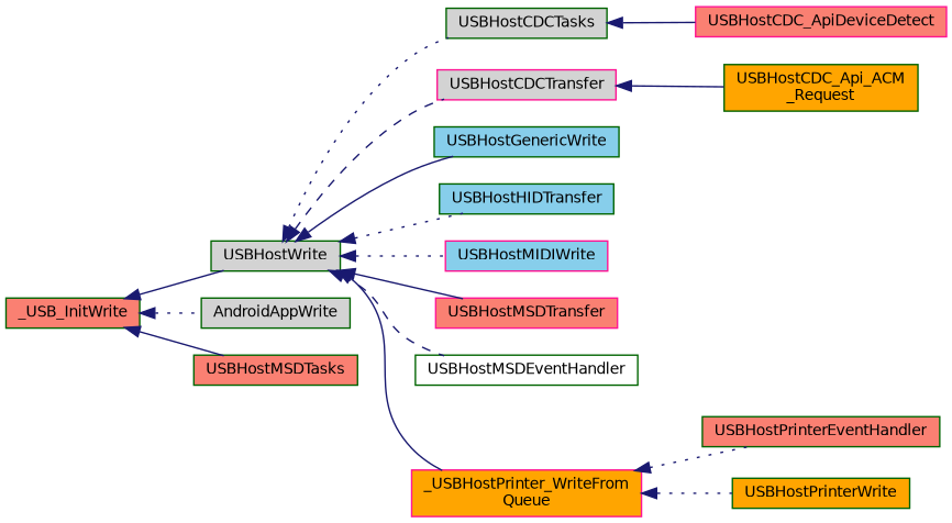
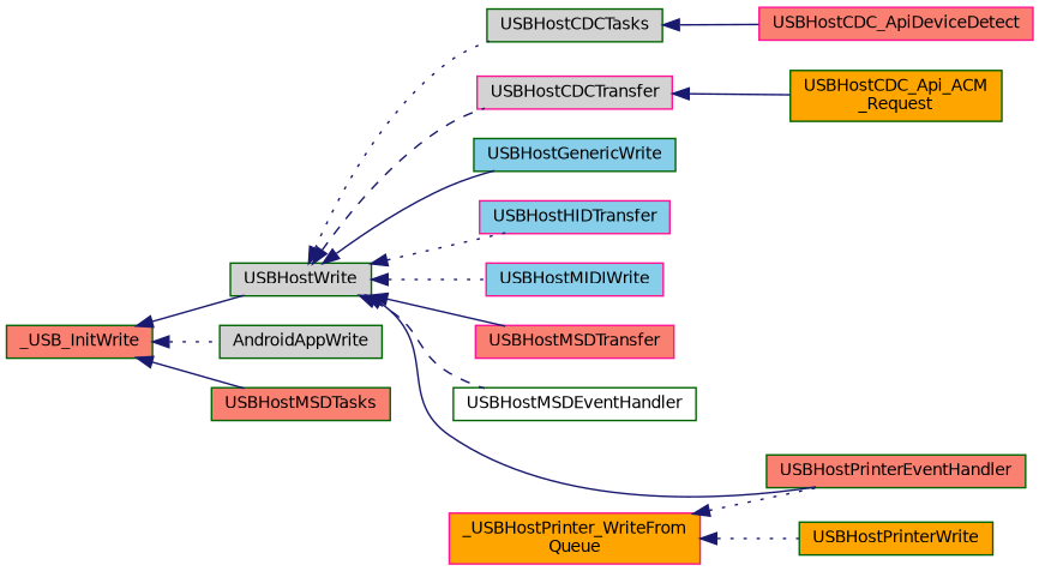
  digraph {
    rankdir=LR
    node [color=darkgreen fillcolor=salmon fontname=Helvetica fontsize=10 shape=record style=filled]
    edge [color=midnightblue dir=back fontname=Helvetica fontsize=10 labelfontname=Helvetica labelfontsize=10 style=solid]
    n1 [fontcolor=black height=0.2 label=_USB_InitWrite width=0.4]
    n2 [fillcolor=lightgrey height=0.2 label=USBHostWrite width=0.4]
    n3 [fillcolor=lightgrey height=0.2 label=AndroidAppWrite width=0.4]
    n4 [height=0.2 label=USBHostMSDTasks width=0.4]
    n5 [fillcolor=lightgrey height=0.2 label=USBHostCDCTasks width=0.4]
    n6 [color=deeppink fillcolor=lightgrey height=0.2 label=USBHostCDCTransfer width=0.4]
    n7 [fillcolor=skyblue height=0.2 label=USBHostGenericWrite width=0.4]
-   n8 [fillcolor=skyblue height=0.2 label=USBHostHIDTransfer width=0.4]
+   n8 [color=deeppink fillcolor=skyblue height=0.2 label=USBHostHIDTransfer width=0.4]
    n9 [color=deeppink fillcolor=skyblue height=0.2 label=USBHostMIDIWrite width=0.4]
    n10 [color=deeppink height=0.2 label=USBHostMSDTransfer width=0.4]
    n11 [fillcolor=white height=0.2 label=USBHostMSDEventHandler width=0.4]
    n12 [color=deeppink fillcolor=orange height=0.2 label="_USBHostPrinter_WriteFrom\lQueue" width=0.4]
    n13 [color=deeppink height=0.2 label=USBHostCDC_ApiDeviceDetect width=0.4]
    n14 [fillcolor=orange height=0.2 label="USBHostCDC_Api_ACM\l_Request" width=0.4]
    n15 [height=0.2 label=USBHostPrinterEventHandler width=0.4]
    n16 [fillcolor=orange height=0.2 label=USBHostPrinterWrite width=0.4]
    n1 -> n2
    n1 -> n3 [style=dotted]
    n1 -> n4
    n2 -> n5 [style=dotted]
    n2 -> n6 [style=dashed]
    n2 -> n7
    n2 -> n8 [style=dotted]
    n2 -> n9 [style=dotted]
    n2 -> n10
    n2 -> n11 [style=dashed]
-   n2 -> n12
+   n2 -> n15
    n5 -> n13
    n6 -> n14
    n12 -> n15 [style=dotted]
    n12 -> n16 [style=dotted]
  }
